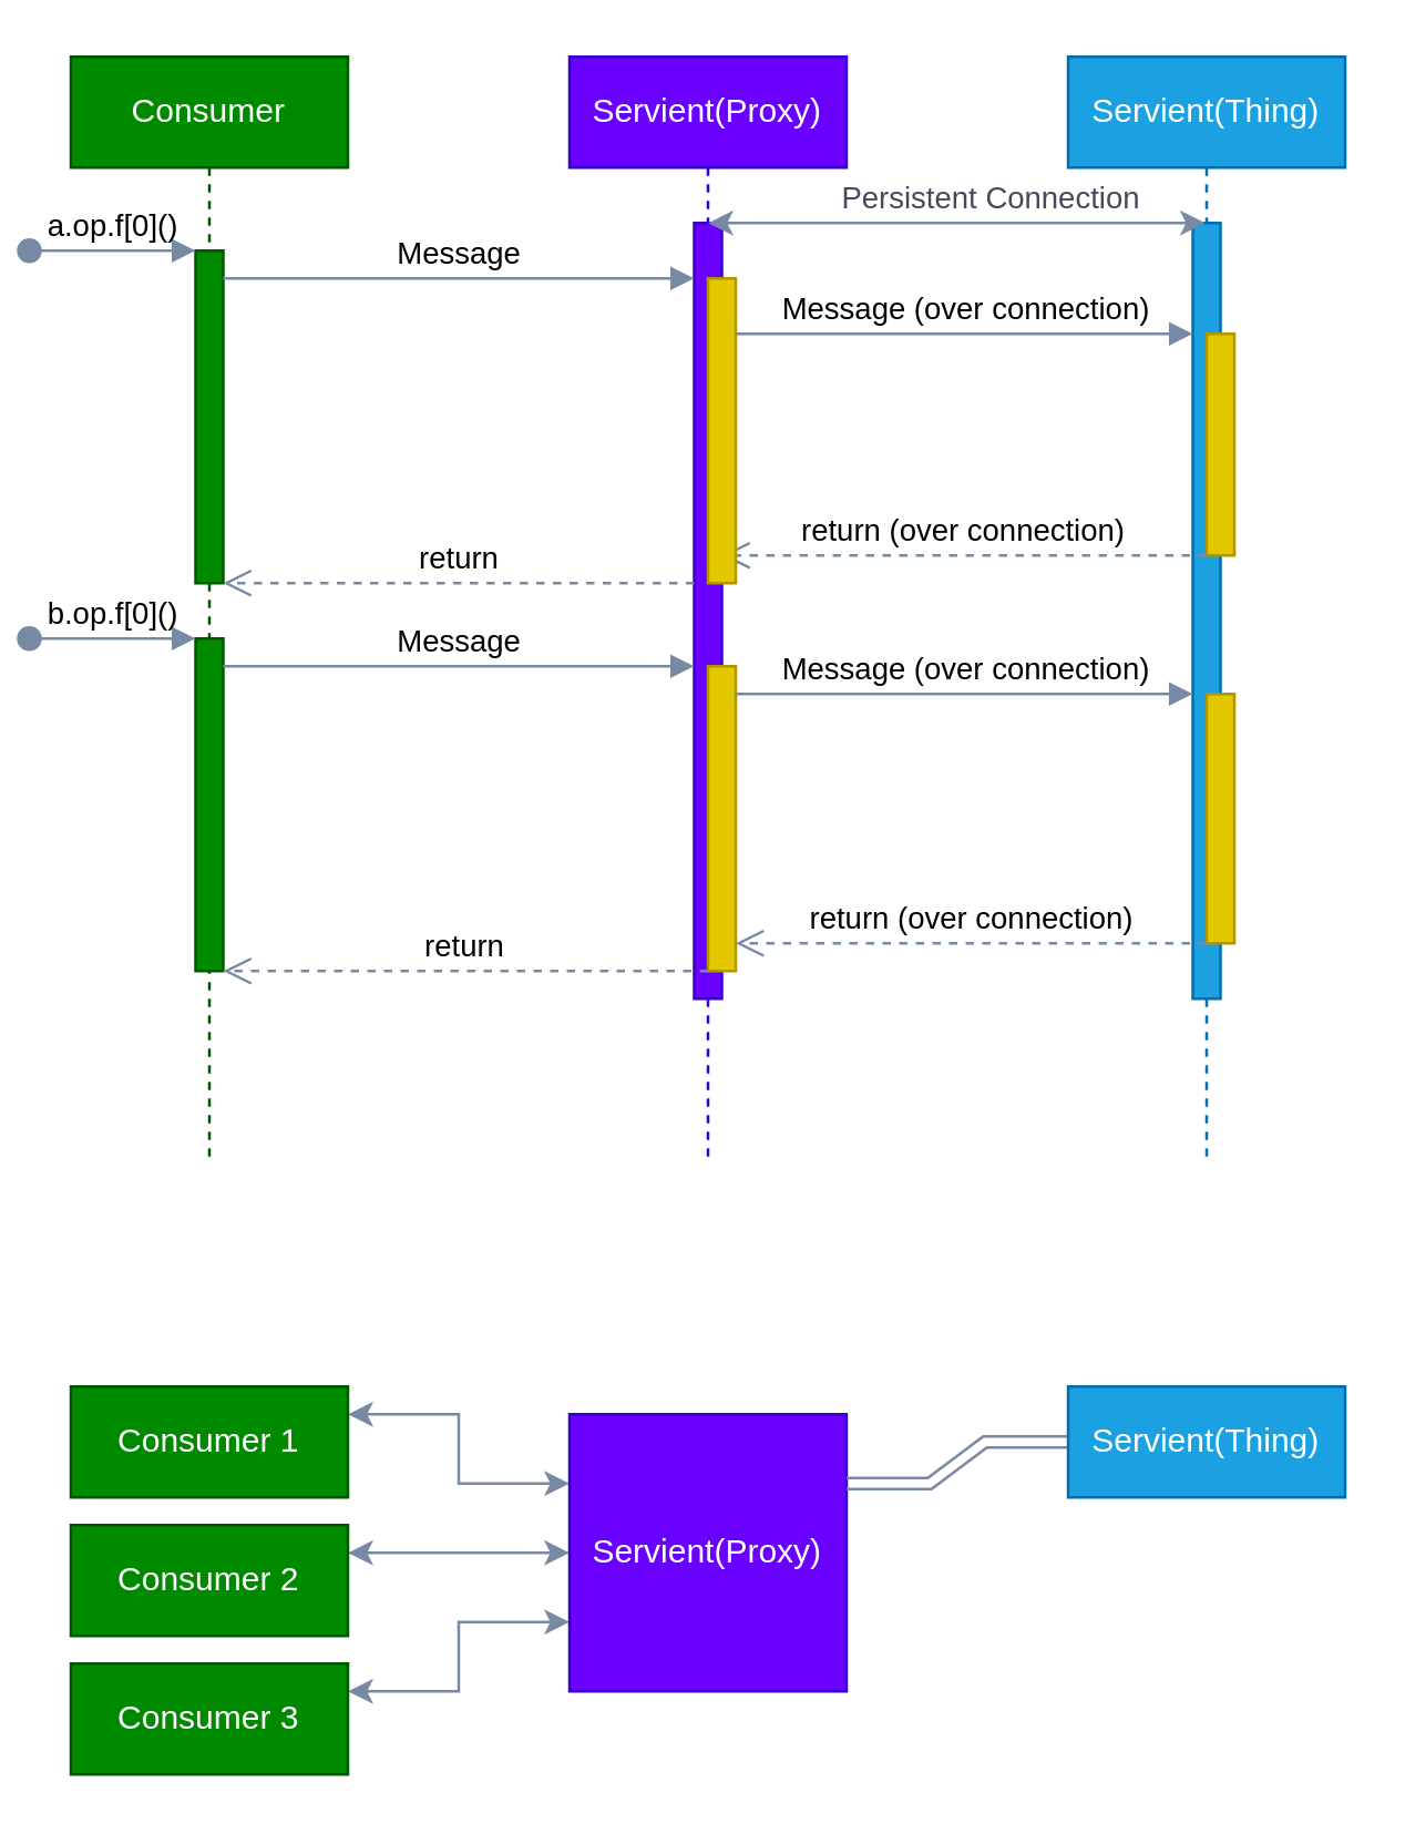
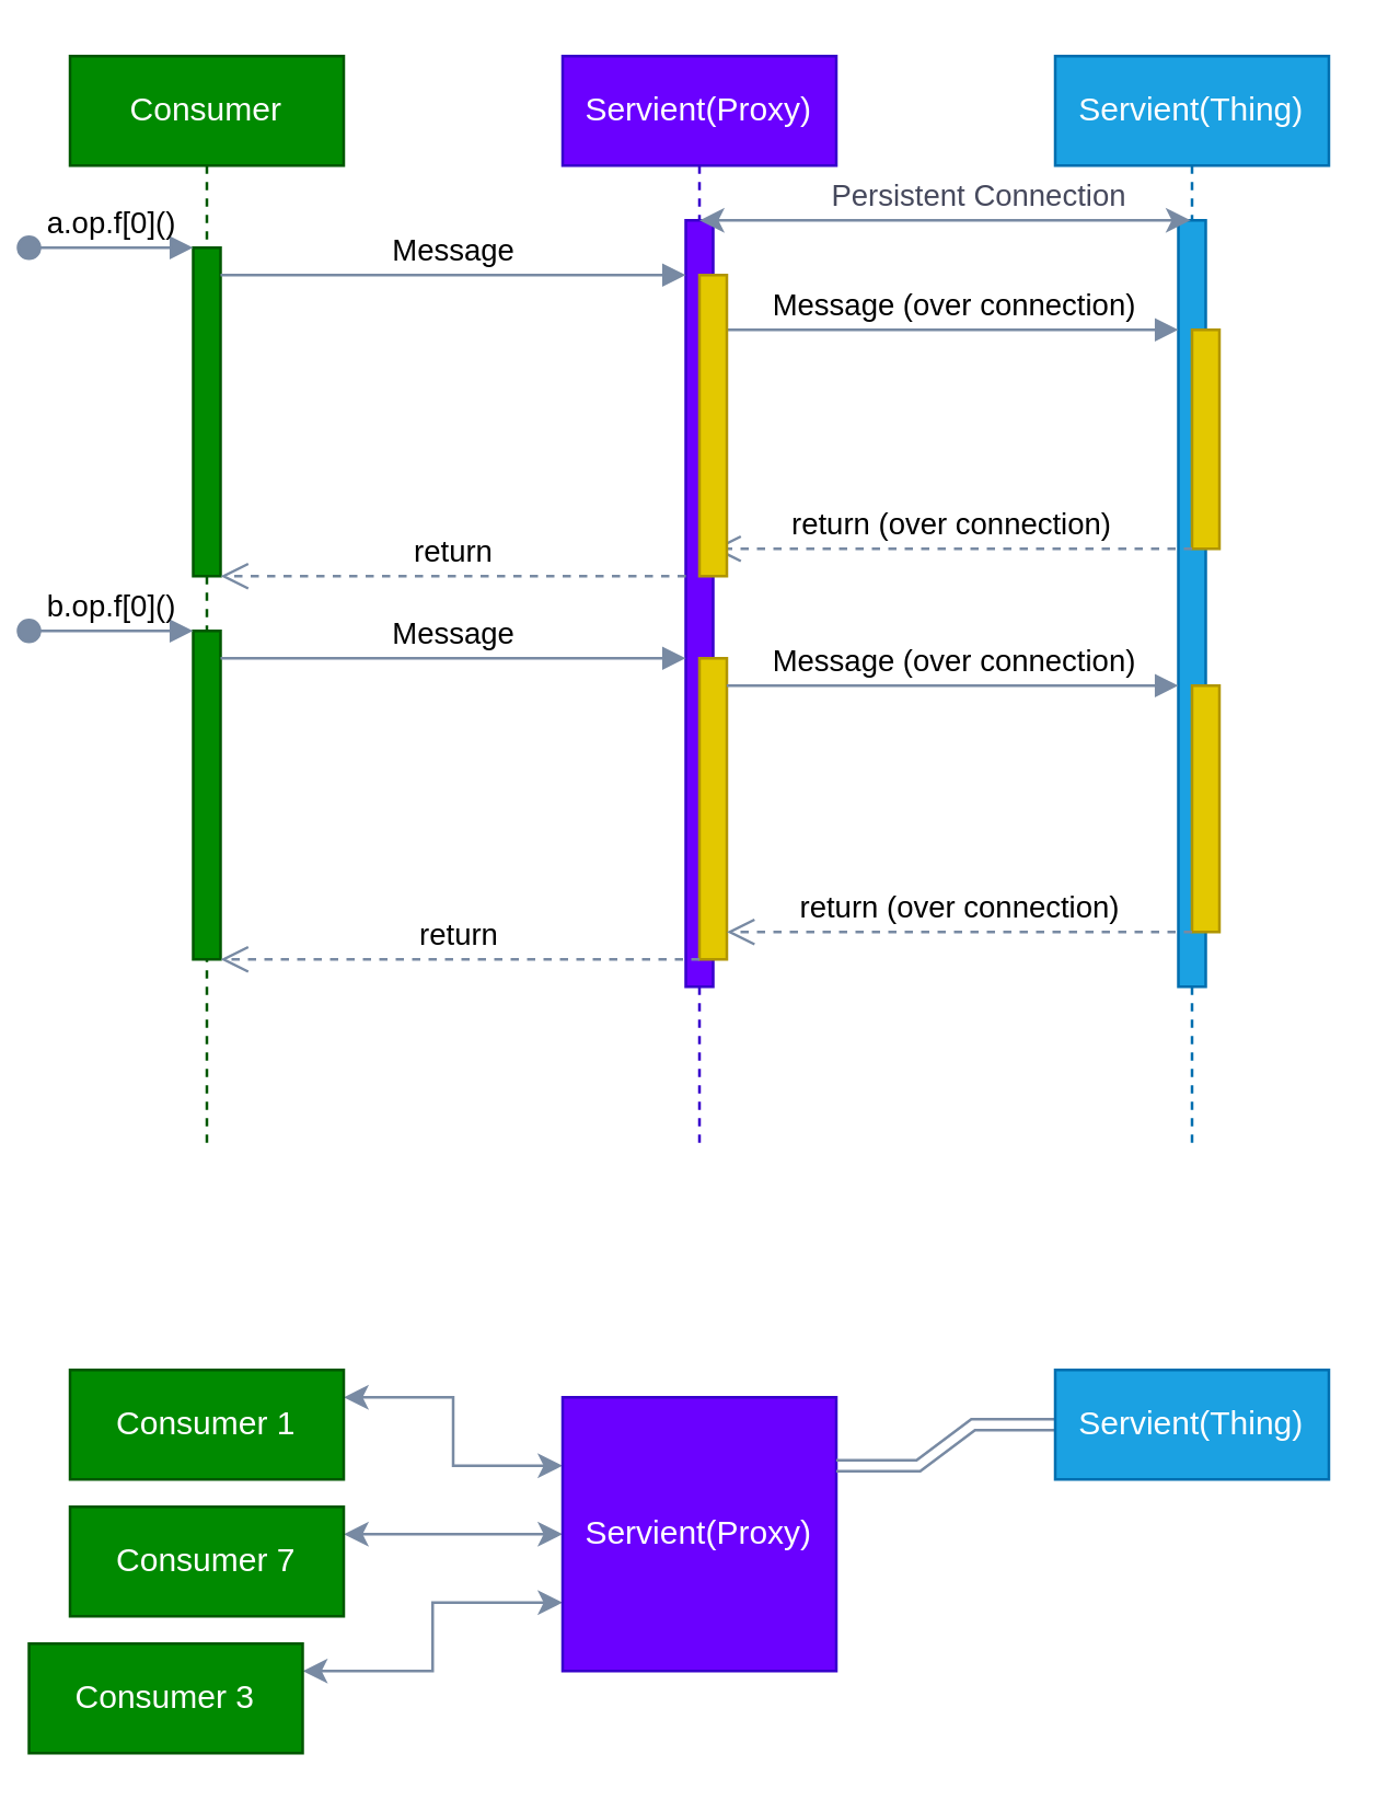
  <mxCell id="0" />
  <mxCell id="1" parent="0" />
  <mxCell id="2" value="Consumer" style="shape=umlLifeline;perimeter=lifelinePerimeter;whiteSpace=wrap;html=1;container=0;dropTarget=0;collapsible=0;recursiveResize=0;outlineConnect=0;portConstraint=eastwest;newEdgeStyle={&quot;edgeStyle&quot;:&quot;elbowEdgeStyle&quot;,&quot;elbow&quot;:&quot;vertical&quot;,&quot;curved&quot;:0,&quot;rounded&quot;:0};labelBackgroundColor=none;fillColor=#008a00;strokeColor=#005700;fontColor=#ffffff;" parent="1" vertex="1"><mxGeometry x="20" y="20" width="100" height="400" as="geometry" /></mxCell>
  <mxCell id="3" value="" style="html=1;points=[];perimeter=orthogonalPerimeter;outlineConnect=0;targetShapes=umlLifeline;portConstraint=eastwest;newEdgeStyle={&quot;edgeStyle&quot;:&quot;elbowEdgeStyle&quot;,&quot;elbow&quot;:&quot;vertical&quot;,&quot;curved&quot;:0,&quot;rounded&quot;:0};labelBackgroundColor=none;fillColor=#008a00;strokeColor=#005700;fontColor=#ffffff;" parent="2" vertex="1"><mxGeometry x="45" y="70" width="10" height="120" as="geometry" /></mxCell>
  <mxCell id="4" value="a.op.f[0]()" style="html=1;verticalAlign=bottom;startArrow=oval;endArrow=block;startSize=8;edgeStyle=elbowEdgeStyle;elbow=vertical;curved=0;rounded=0;labelBackgroundColor=none;strokeColor=#788AA3;fontColor=default;" parent="2" target="3" edge="1"><mxGeometry relative="1" as="geometry"><mxPoint x="-15" y="70" as="sourcePoint" /></mxGeometry></mxCell>
  <mxCell id="5" value="" style="html=1;points=[];perimeter=orthogonalPerimeter;outlineConnect=0;targetShapes=umlLifeline;portConstraint=eastwest;newEdgeStyle={&quot;edgeStyle&quot;:&quot;elbowEdgeStyle&quot;,&quot;elbow&quot;:&quot;vertical&quot;,&quot;curved&quot;:0,&quot;rounded&quot;:0};labelBackgroundColor=none;fillColor=#008a00;strokeColor=#005700;fontColor=#ffffff;" parent="2" vertex="1"><mxGeometry x="45" y="210" width="10" height="120" as="geometry" /></mxCell>
  <mxCell id="6" value="b.op.f[0]()" style="html=1;verticalAlign=bottom;startArrow=oval;endArrow=block;startSize=8;edgeStyle=elbowEdgeStyle;elbow=vertical;curved=0;rounded=0;labelBackgroundColor=none;strokeColor=#788AA3;fontColor=default;" parent="2" target="5" edge="1"><mxGeometry relative="1" as="geometry"><mxPoint x="-15" y="210" as="sourcePoint" /></mxGeometry></mxCell>
  <mxCell id="7" value="Servient(Proxy)" style="shape=umlLifeline;perimeter=lifelinePerimeter;whiteSpace=wrap;html=1;container=0;dropTarget=0;collapsible=0;recursiveResize=0;outlineConnect=0;portConstraint=eastwest;newEdgeStyle={&quot;edgeStyle&quot;:&quot;elbowEdgeStyle&quot;,&quot;elbow&quot;:&quot;vertical&quot;,&quot;curved&quot;:0,&quot;rounded&quot;:0};labelBackgroundColor=none;fillColor=#6a00ff;strokeColor=#3700CC;fontColor=#ffffff;" parent="1" vertex="1"><mxGeometry x="200" y="20" width="100" height="400" as="geometry" /></mxCell>
  <mxCell id="8" value="" style="html=1;points=[];perimeter=orthogonalPerimeter;outlineConnect=0;targetShapes=umlLifeline;portConstraint=eastwest;newEdgeStyle={&quot;edgeStyle&quot;:&quot;elbowEdgeStyle&quot;,&quot;elbow&quot;:&quot;vertical&quot;,&quot;curved&quot;:0,&quot;rounded&quot;:0};labelBackgroundColor=none;fillColor=#6a00ff;strokeColor=#3700CC;fontColor=#ffffff;" parent="7" vertex="1"><mxGeometry x="45" y="60" width="10" height="280" as="geometry" /></mxCell>
  <mxCell id="9" value="" style="html=1;points=[];perimeter=orthogonalPerimeter;outlineConnect=0;targetShapes=umlLifeline;portConstraint=eastwest;newEdgeStyle={&quot;edgeStyle&quot;:&quot;elbowEdgeStyle&quot;,&quot;elbow&quot;:&quot;vertical&quot;,&quot;curved&quot;:0,&quot;rounded&quot;:0};labelBackgroundColor=none;fillColor=#e3c800;strokeColor=#B09500;fontColor=#000000;" parent="7" vertex="1"><mxGeometry x="50" y="220" width="10" height="110" as="geometry" /></mxCell>
  <mxCell id="10" value="Message" style="html=1;verticalAlign=bottom;endArrow=block;edgeStyle=elbowEdgeStyle;elbow=vertical;curved=0;rounded=0;labelBackgroundColor=none;strokeColor=#788AA3;fontColor=default;" parent="1" source="3" target="8" edge="1"><mxGeometry relative="1" as="geometry"><mxPoint x="175" y="110" as="sourcePoint" /><Array as="points"><mxPoint x="160" y="100" /></Array></mxGeometry></mxCell>
  <mxCell id="11" value="return" style="html=1;verticalAlign=bottom;endArrow=open;dashed=1;endSize=8;edgeStyle=elbowEdgeStyle;elbow=vertical;curved=0;rounded=0;labelBackgroundColor=none;strokeColor=#788AA3;fontColor=default;" parent="1" edge="1"><mxGeometry relative="1" as="geometry"><mxPoint x="75" y="210" as="targetPoint" /><Array as="points"><mxPoint x="170" y="210" /></Array><mxPoint x="245" y="210" as="sourcePoint" /></mxGeometry></mxCell>
  <mxCell id="12" value="Servient(Thing)" style="shape=umlLifeline;perimeter=lifelinePerimeter;whiteSpace=wrap;html=1;container=0;dropTarget=0;collapsible=0;recursiveResize=0;outlineConnect=0;portConstraint=eastwest;newEdgeStyle={&quot;edgeStyle&quot;:&quot;elbowEdgeStyle&quot;,&quot;elbow&quot;:&quot;vertical&quot;,&quot;curved&quot;:0,&quot;rounded&quot;:0};labelBackgroundColor=none;fillColor=#1ba1e2;strokeColor=#006EAF;fontColor=#ffffff;" parent="1" vertex="1"><mxGeometry x="380" y="20" width="100" height="400" as="geometry" /></mxCell>
  <mxCell id="13" value="" style="html=1;points=[];perimeter=orthogonalPerimeter;outlineConnect=0;targetShapes=umlLifeline;portConstraint=eastwest;newEdgeStyle={&quot;edgeStyle&quot;:&quot;elbowEdgeStyle&quot;,&quot;elbow&quot;:&quot;vertical&quot;,&quot;curved&quot;:0,&quot;rounded&quot;:0};labelBackgroundColor=none;fillColor=#1ba1e2;strokeColor=#006EAF;fontColor=#ffffff;" parent="12" vertex="1"><mxGeometry x="45" y="60" width="10" height="280" as="geometry" /></mxCell>
  <mxCell id="14" value="" style="html=1;points=[];perimeter=orthogonalPerimeter;outlineConnect=0;targetShapes=umlLifeline;portConstraint=eastwest;newEdgeStyle={&quot;edgeStyle&quot;:&quot;elbowEdgeStyle&quot;,&quot;elbow&quot;:&quot;vertical&quot;,&quot;curved&quot;:0,&quot;rounded&quot;:0};labelBackgroundColor=none;fillColor=#e3c800;strokeColor=#B09500;fontColor=#000000;" parent="12" vertex="1"><mxGeometry x="50" y="100" width="10" height="80" as="geometry" /></mxCell>
  <mxCell id="15" value="" style="html=1;points=[];perimeter=orthogonalPerimeter;outlineConnect=0;targetShapes=umlLifeline;portConstraint=eastwest;newEdgeStyle={&quot;edgeStyle&quot;:&quot;elbowEdgeStyle&quot;,&quot;elbow&quot;:&quot;vertical&quot;,&quot;curved&quot;:0,&quot;rounded&quot;:0};labelBackgroundColor=none;fillColor=#e3c800;strokeColor=#B09500;fontColor=#000000;" parent="12" vertex="1"><mxGeometry x="50" y="230" width="10" height="90" as="geometry" /></mxCell>
  <mxCell id="16" value="Message (over connection)" style="html=1;verticalAlign=bottom;endArrow=block;edgeStyle=elbowEdgeStyle;elbow=vertical;curved=0;rounded=0;labelBackgroundColor=none;strokeColor=#788AA3;fontColor=default;" parent="1" source="18" target="13" edge="1"><mxGeometry relative="1" as="geometry"><mxPoint x="260" y="120" as="sourcePoint" /><Array as="points"><mxPoint x="345" y="120" /></Array><mxPoint x="420" y="120" as="targetPoint" /></mxGeometry></mxCell>
  <mxCell id="17" value="return (over connection)" style="html=1;verticalAlign=bottom;endArrow=open;dashed=1;endSize=8;edgeStyle=elbowEdgeStyle;elbow=vertical;curved=0;rounded=0;labelBackgroundColor=none;strokeColor=#788AA3;fontColor=default;" parent="1" source="14" target="8" edge="1"><mxGeometry relative="1" as="geometry"><mxPoint x="260" y="200" as="targetPoint" /><Array as="points"><mxPoint x="355" y="200" /></Array><mxPoint x="540" y="200" as="sourcePoint" /></mxGeometry></mxCell>
  <mxCell id="18" value="" style="html=1;points=[];perimeter=orthogonalPerimeter;outlineConnect=0;targetShapes=umlLifeline;portConstraint=eastwest;newEdgeStyle={&quot;edgeStyle&quot;:&quot;elbowEdgeStyle&quot;,&quot;elbow&quot;:&quot;vertical&quot;,&quot;curved&quot;:0,&quot;rounded&quot;:0};labelBackgroundColor=none;fillColor=#e3c800;strokeColor=#B09500;fontColor=#000000;" parent="1" vertex="1"><mxGeometry x="250" y="100" width="10" height="110" as="geometry" /></mxCell>
  <mxCell id="19" value="Message" style="html=1;verticalAlign=bottom;endArrow=block;edgeStyle=elbowEdgeStyle;elbow=vertical;curved=0;rounded=0;labelBackgroundColor=none;strokeColor=#788AA3;fontColor=default;" parent="1" source="5" target="8" edge="1"><mxGeometry relative="1" as="geometry"><mxPoint x="80" y="240" as="sourcePoint" /><Array as="points"><mxPoint x="165" y="240" /></Array><mxPoint x="250" y="240" as="targetPoint" /></mxGeometry></mxCell>
  <mxCell id="20" value="Message (over connection)" style="html=1;verticalAlign=bottom;endArrow=block;edgeStyle=elbowEdgeStyle;elbow=vertical;curved=0;rounded=0;labelBackgroundColor=none;strokeColor=#788AA3;fontColor=default;" parent="1" edge="1"><mxGeometry relative="1" as="geometry"><mxPoint x="260" y="250" as="sourcePoint" /><Array as="points"><mxPoint x="345" y="250" /></Array><mxPoint x="425" y="250" as="targetPoint" /></mxGeometry></mxCell>
  <mxCell id="21" value="return (over connection)" style="html=1;verticalAlign=bottom;endArrow=open;dashed=1;endSize=8;edgeStyle=elbowEdgeStyle;elbow=vertical;curved=0;rounded=0;labelBackgroundColor=none;strokeColor=#788AA3;fontColor=default;" parent="1" source="15" target="9" edge="1"><mxGeometry relative="1" as="geometry"><mxPoint x="260" y="340" as="targetPoint" /><Array as="points"><mxPoint x="360" y="340" /></Array><mxPoint x="435" y="340" as="sourcePoint" /></mxGeometry></mxCell>
  <mxCell id="22" value="return" style="html=1;verticalAlign=bottom;endArrow=open;dashed=1;endSize=8;edgeStyle=elbowEdgeStyle;elbow=vertical;curved=0;rounded=0;labelBackgroundColor=none;strokeColor=#788AA3;fontColor=default;" parent="1" source="9" target="5" edge="1"><mxGeometry relative="1" as="geometry"><mxPoint x="80" y="350" as="targetPoint" /><Array as="points"><mxPoint x="175" y="350" /></Array><mxPoint x="250" y="350" as="sourcePoint" /></mxGeometry></mxCell>
  <mxCell id="23" style="edgeStyle=orthogonalEdgeStyle;rounded=0;orthogonalLoop=1;jettySize=auto;html=1;exitX=1;exitY=0.25;exitDx=0;exitDy=0;entryX=0;entryY=0.25;entryDx=0;entryDy=0;strokeColor=#788AA3;fontColor=#46495D;fillColor=#B2C9AB;startArrow=classic;startFill=1;" parent="1" source="24" target="29" edge="1"><mxGeometry relative="1" as="geometry" /></mxCell>
  <mxCell id="24" value="Consumer 1" style="rounded=0;whiteSpace=wrap;html=1;strokeColor=#005700;fillColor=#008a00;fontColor=#ffffff;" parent="1" vertex="1"><mxGeometry x="20" y="500" width="100" height="40" as="geometry" /></mxCell>
  <mxCell id="25" style="edgeStyle=orthogonalEdgeStyle;rounded=0;orthogonalLoop=1;jettySize=auto;html=1;exitX=1;exitY=0.25;exitDx=0;exitDy=0;entryX=0;entryY=0.5;entryDx=0;entryDy=0;strokeColor=#788AA3;fontColor=#46495D;fillColor=#B2C9AB;startArrow=classic;startFill=1;" parent="1" source="26" target="29" edge="1"><mxGeometry relative="1" as="geometry" /></mxCell>
- <mxCell id="26" value="Consumer 2" style="rounded=0;whiteSpace=wrap;html=1;strokeColor=#005700;fillColor=#008a00;fontColor=#ffffff;" parent="1" vertex="1"><mxGeometry x="20" y="550" width="100" height="40" as="geometry" /></mxCell>
+ <mxCell id="26" value="Consumer 7" style="rounded=0;whiteSpace=wrap;html=1;strokeColor=#005700;fillColor=#008a00;fontColor=#ffffff;" parent="1" vertex="1"><mxGeometry x="20" y="550" width="100" height="40" as="geometry" /></mxCell>
  <mxCell id="27" style="edgeStyle=orthogonalEdgeStyle;rounded=0;orthogonalLoop=1;jettySize=auto;html=1;exitX=1;exitY=0.25;exitDx=0;exitDy=0;strokeColor=#788AA3;fontColor=#46495D;fillColor=#B2C9AB;entryX=0;entryY=0.75;entryDx=0;entryDy=0;startArrow=classic;startFill=1;" parent="1" source="28" target="29" edge="1"><mxGeometry relative="1" as="geometry" /></mxCell>
- <mxCell id="28" value="Consumer 3" style="rounded=0;whiteSpace=wrap;html=1;strokeColor=#005700;fillColor=#008a00;fontColor=#ffffff;" parent="1" vertex="1"><mxGeometry x="20" y="600" width="100" height="40" as="geometry" /></mxCell>
+ <mxCell id="28" value="Consumer 3" style="rounded=0;whiteSpace=wrap;html=1;strokeColor=#005700;fillColor=#008a00;fontColor=#ffffff;" parent="1" vertex="1"><mxGeometry x="5" y="600" width="100" height="40" as="geometry" /></mxCell>
  <mxCell id="29" value="Servient(Proxy)" style="rounded=0;whiteSpace=wrap;html=1;strokeColor=#3700CC;fillColor=#6a00ff;fontColor=#ffffff;" parent="1" vertex="1"><mxGeometry x="200" y="510" width="100" height="100" as="geometry" /></mxCell>
  <mxCell id="30" style="edgeStyle=entityRelationEdgeStyle;rounded=0;orthogonalLoop=1;jettySize=auto;html=1;exitX=0;exitY=0.5;exitDx=0;exitDy=0;entryX=1;entryY=0.25;entryDx=0;entryDy=0;strokeColor=#788AA3;fontColor=#46495D;fillColor=#B2C9AB;shape=link;startArrow=block;strokeWidth=1;" parent="1" source="31" target="29" edge="1"><mxGeometry relative="1" as="geometry" /></mxCell>
  <mxCell id="31" value="Servient(Thing)" style="rounded=0;whiteSpace=wrap;html=1;strokeColor=#006EAF;fillColor=#1ba1e2;fontColor=#ffffff;" parent="1" vertex="1"><mxGeometry x="380" y="500" width="100" height="40" as="geometry" /></mxCell>
  <mxCell id="32" value="" style="endArrow=classic;startArrow=classic;html=1;rounded=0;strokeColor=#788AA3;fontColor=#46495D;fillColor=#B2C9AB;" parent="1" edge="1"><mxGeometry width="50" height="50" relative="1" as="geometry"><mxPoint x="250" y="80" as="sourcePoint" /><mxPoint x="429.5" y="80" as="targetPoint" /></mxGeometry></mxCell>
  <mxCell id="33" value="Persistent Connection" style="edgeLabel;html=1;align=center;verticalAlign=middle;resizable=0;points=[];fontColor=#46495D;" parent="32" vertex="1" connectable="0"><mxGeometry x="0.214" y="1" relative="1" as="geometry"><mxPoint x="-8" y="-9" as="offset" /></mxGeometry></mxCell>
